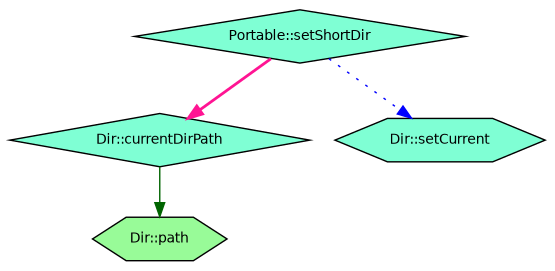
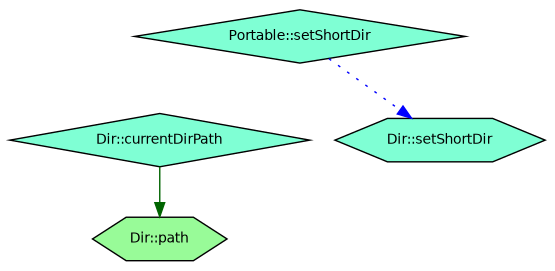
  digraph {
    rankdir=TB
    node [color=black fillcolor=aquamarine fontname=Helvetica fontsize=10 shape=diamond style=filled]
    edge [fontname=Helvetica fontsize=10 labelfontname=Helvetica labelfontsize=10]
    n1 [fontcolor=black height=0.2 label="Portable::setShortDir" width=0.4]
    n2 [height=0.2 label="Dir::currentDirPath" width=0.4]
-   n3 [height=0.2 label="Dir::setCurrent" shape=hexagon width=0.4]
+   n3 [height=0.2 label="Dir::setShortDir" shape=hexagon width=0.4]
    n4 [fillcolor=palegreen height=0.2 label="Dir::path" shape=hexagon width=0.4]
-   n1 -> n2 [color=deeppink style=bold]
    n1 -> n3 [color=blue style=dotted]
    n2 -> n4 [color=darkgreen style=solid]
  }
